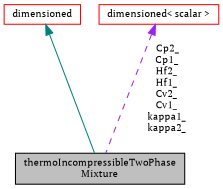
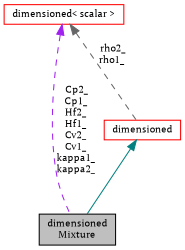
  digraph {
    fontname="PT Serif"
    node [color=red fontname="PT Serif" fontsize=10 shape=record]
    edge [dir=back fontname="PT Serif" fontsize=10 labelfontname=Helvetica labelfontsize=10 style=dashed]
-   n1 [color=black fillcolor=grey75 fontcolor=black height=0.2 label="thermoIncompressibleTwoPhase\lMixture" style=filled width=0.4]
+   n1 [color=black fillcolor=grey75 fontcolor=black height=0.2 label="dimensioned\lMixture" style=filled width=0.4]
    n2 [height=0.2 label=dimensioned width=0.4]
    n3 [height=0.2 label="dimensioned\< scalar \>" width=0.4]
    n2 -> n1 [color=teal style=solid]
    n3 -> n1 [color=purple label=" Cp2_\nCp1_\nHf2_\nHf1_\nCv2_\nCv1_\nkappa1_\nkappa2_"]
+   n3 -> n2 [color=gray40 label=" rho2_\nrho1_"]
  }
